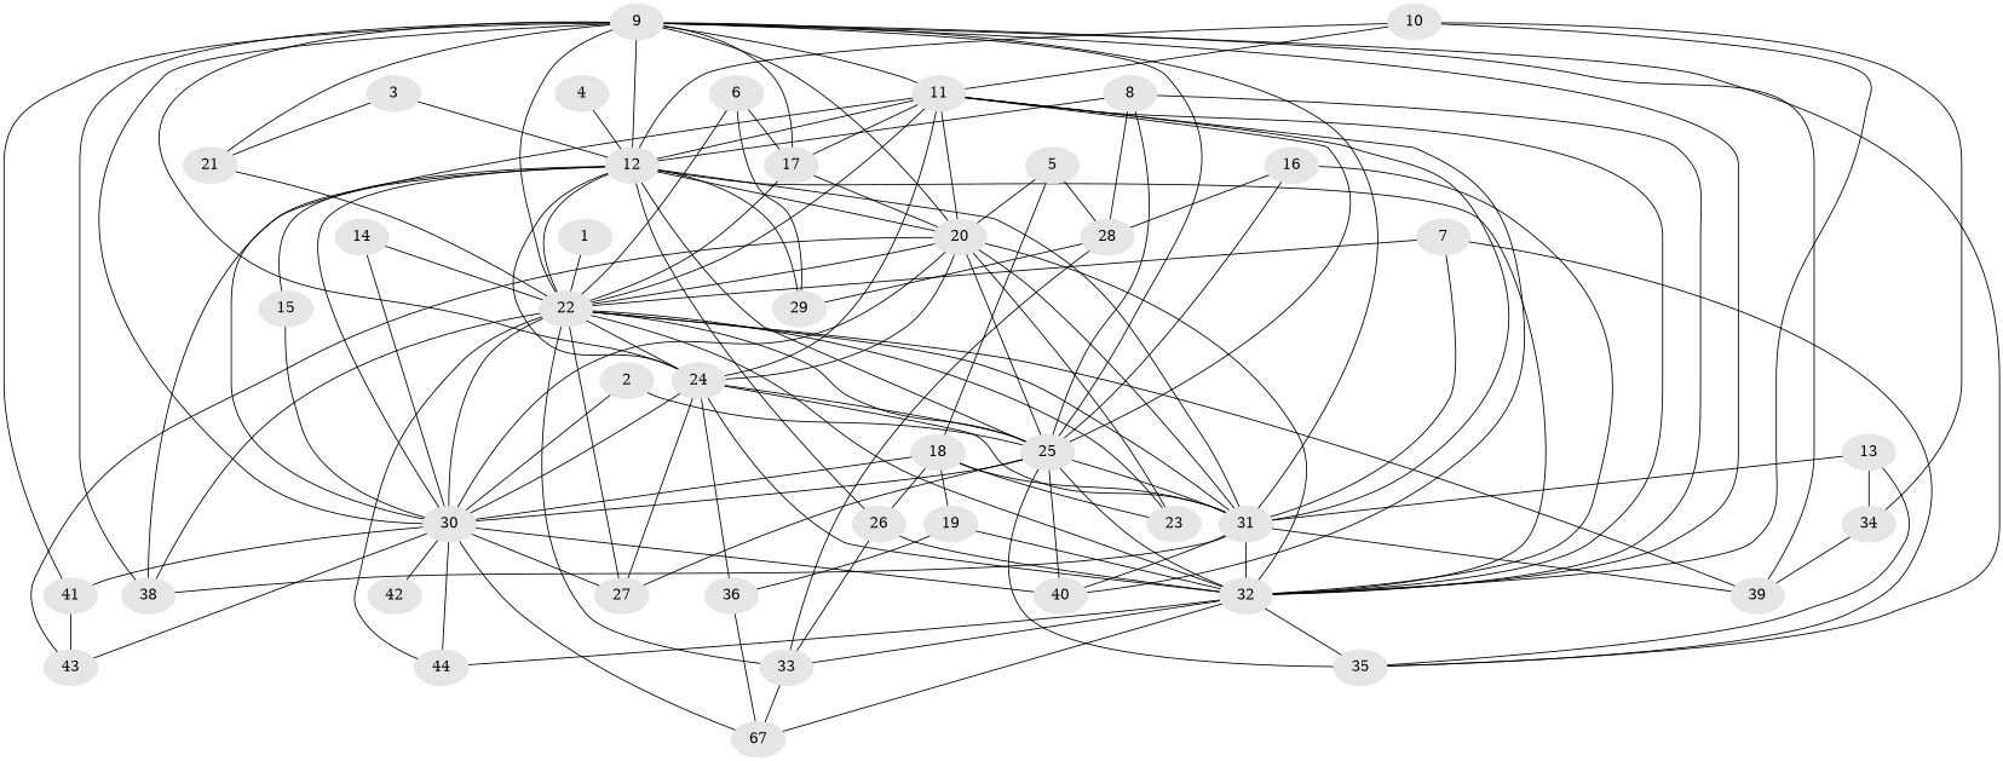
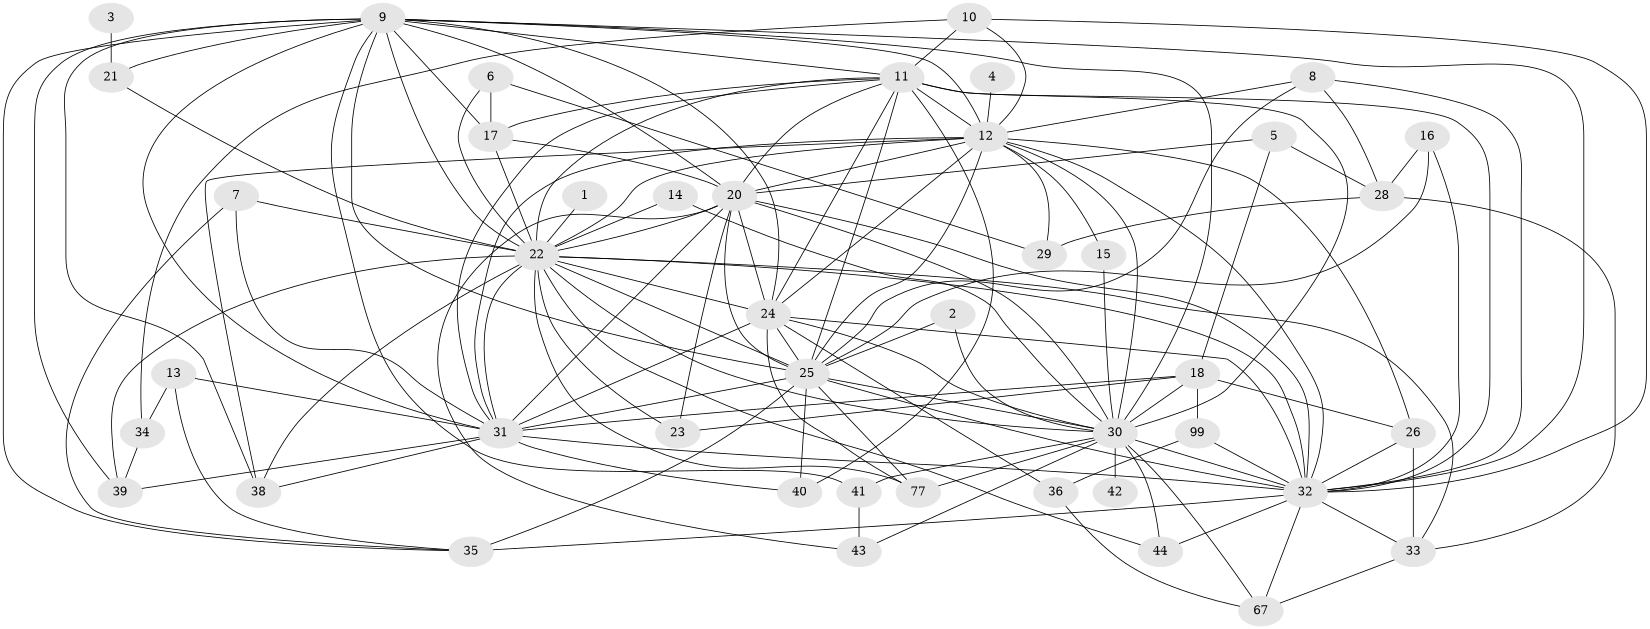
  graph {
    node [color=gray90 style=filled]
    edge [weight=1.0]
    1
    22
    25
    30
    31
    32
    24
    38
    39
    23
-   27
+   27 [label=77]
    33
    44
    2
    35
    40
    41
    43
    n19 [label=67]
    42
    3
    12
    21
    20
    29
    15
    26
    4
    5
    18
    28
    9
    17
    11
-   19
+   19 [label=99]
    6
    7
    8
    36
    10
    34
    13
    14
    16
    1 -- 22
    22 -- 25
    22 -- 30
    22 -- 31
    22 -- 32
    22 -- 24 [weight=2.0]
    22 -- 38
    22 -- 39
    22 -- 23
    22 -- 27
    22 -- 33
    22 -- 44
    25 -- 30
    25 -- 31
    25 -- 32
    25 -- 27
    25 -- 35 [weight=2.0]
    25 -- 40
-   30 -- 40 [weight=2.0]
+   30 -- 32 [weight=2.0]
    30 -- 27
    30 -- 44
    30 -- 41
    30 -- 43
    30 -- n19
    30 -- 42
    31 -- 32 [weight=2.0]
    31 -- 38
    31 -- 39
    31 -- 40
    32 -- 33
    32 -- 44
    32 -- 35
    32 -- n19
    24 -- 25
    24 -- 30
    24 -- 31 [weight=2.0]
    24 -- 32
    24 -- 27
    24 -- 36
    33 -- n19
    2 -- 25
    2 -- 30
    41 -- 43
-   3 -- 12
    3 -- 21
    12 -- 22 [weight=2.0]
    12 -- 25
    12 -- 30
    12 -- 31
    12 -- 32
    12 -- 24
    12 -- 38
    12 -- 20
    12 -- 29
    12 -- 15
    12 -- 26
    21 -- 22
    20 -- 22
    20 -- 25
    20 -- 30
    20 -- 31 [weight=2.0]
    20 -- 32
    20 -- 24
    20 -- 23
    20 -- 43
    15 -- 30
    26 -- 32
    26 -- 33
    4 -- 12
    5 -- 20
    5 -- 18
    5 -- 28
    18 -- 30
    18 -- 31 [weight=2.0]
    18 -- 23
    18 -- 26
    18 -- 19
    28 -- 33
    28 -- 29
    9 -- 22 [weight=4.0]
    9 -- 25 [weight=2.0]
    9 -- 30
    9 -- 31
    9 -- 32
    9 -- 24
    9 -- 38
    9 -- 39
    9 -- 35
    9 -- 41
    9 -- 12 [weight=2.0]
    9 -- 21
    9 -- 20 [weight=2.0]
    9 -- 17
    9 -- 11
    17 -- 22
    17 -- 20
    11 -- 22
    11 -- 25 [weight=2.0]
    11 -- 30 [weight=3.0]
    11 -- 31
    11 -- 32 [weight=2.0]
    11 -- 24 [weight=2.0]
    11 -- 40
    11 -- 12
    11 -- 20
    11 -- 17
    19 -- 32
    19 -- 36
    6 -- 22
    6 -- 29
    6 -- 17
    7 -- 22
    7 -- 31
    7 -- 35
    8 -- 25
    8 -- 32
    8 -- 12
    8 -- 28
    36 -- n19
    10 -- 32
    10 -- 12
    10 -- 11
    10 -- 34
    34 -- 39
    13 -- 31
    13 -- 35
    13 -- 34
    14 -- 22
    14 -- 30
    16 -- 25
    16 -- 32
    16 -- 28
  }
